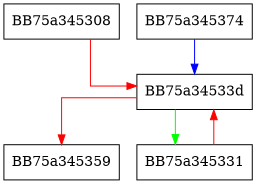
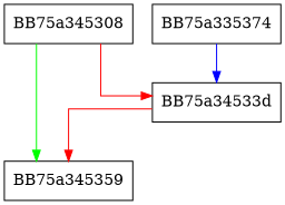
  digraph {
    splines=ortho
    node [shape=box]
    edge [color=red]
    BB75a345308
    BB75a345359
    BB75a34533d
-   BB75a345331
-   BB75a345374
+   BB75a345374 [label=BB75a335374]
+   BB75a345308 -> BB75a345359 [color=green]
    BB75a345308 -> BB75a34533d
    BB75a34533d -> BB75a345359
-   BB75a34533d -> BB75a345331 [color=green]
-   BB75a345331 -> BB75a34533d
    BB75a345374 -> BB75a34533d [color=blue]
  }
